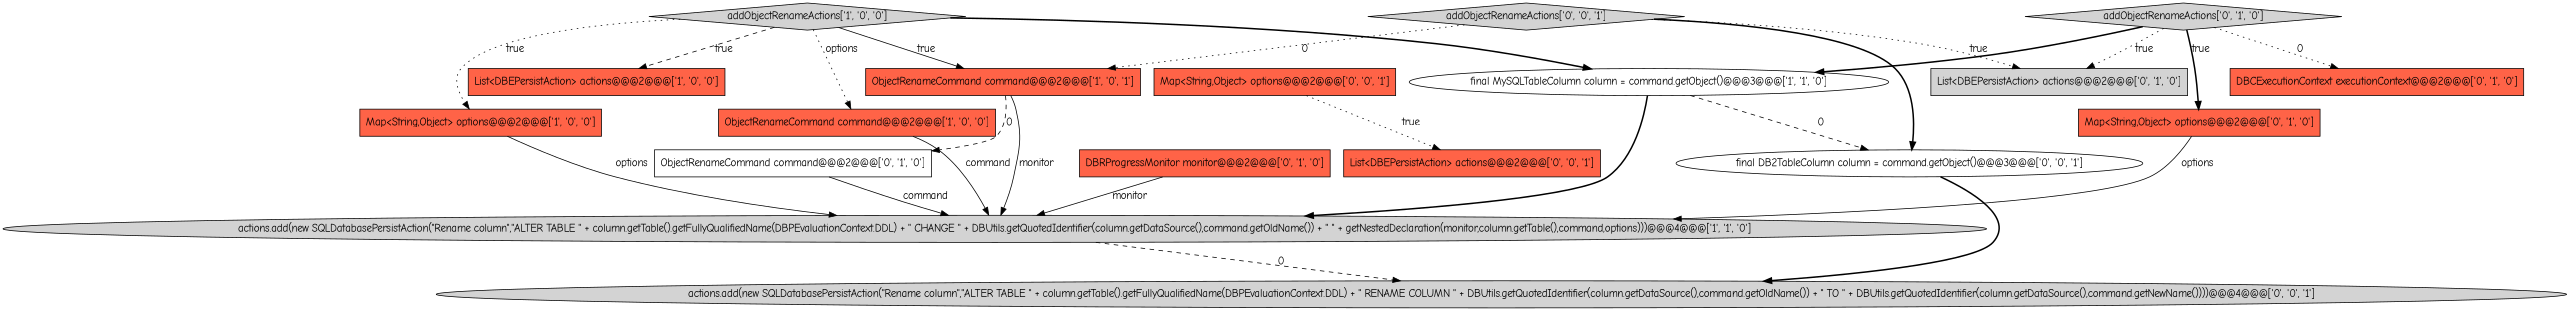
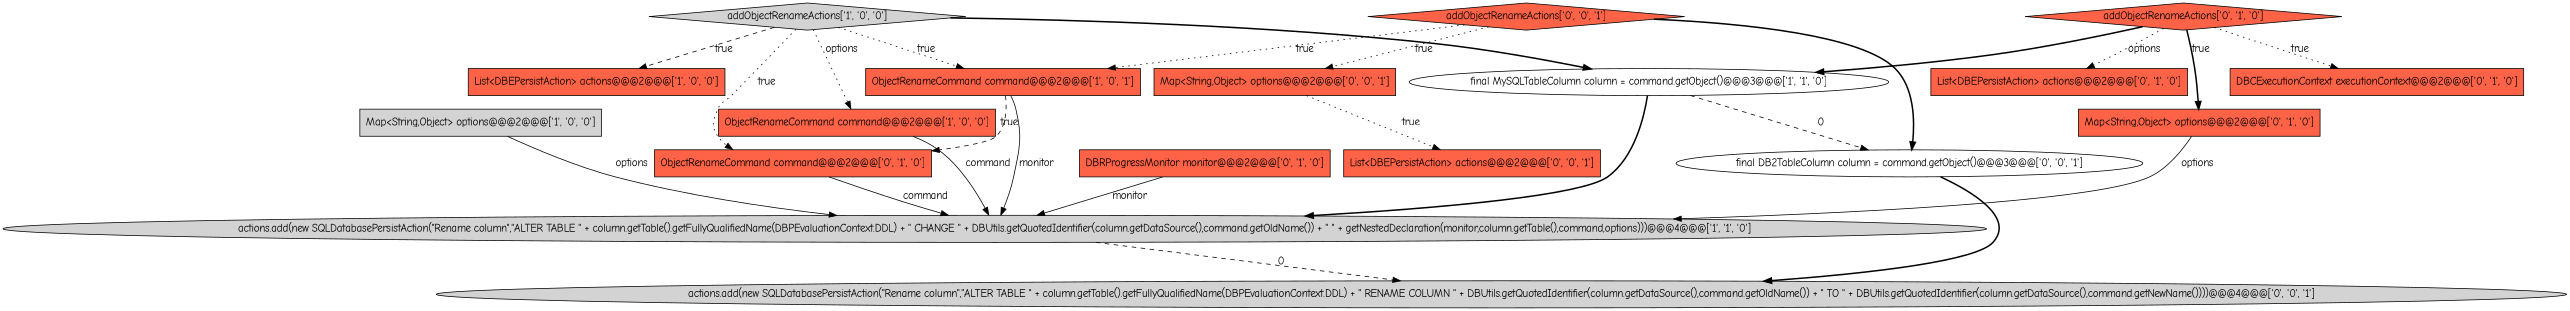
  digraph {
    fontname="Comic Neue"
    node [fillcolor=tomato fontname="Comic Neue" shape=box style=filled]
    edge [fontname="Comic Neue" style=dotted]
    n1 [label="ObjectRenameCommand command@@@2@@@['1', '0', '1']"]
-   n2 [fillcolor=white label="ObjectRenameCommand command@@@2@@@['0', '1', '0']"]
+   n2 [label="ObjectRenameCommand command@@@2@@@['0', '1', '0']"]
    n3 [fillcolor=lightgray label="actions.add(new SQLDatabasePersistAction(\"Rename column\",\"ALTER TABLE \" + column.getTable().getFullyQualifiedName(DBPEvaluationContext.DDL) + \" CHANGE \" + DBUtils.getQuotedIdentifier(column.getDataSource(),command.getOldName()) + \" \" + getNestedDeclaration(monitor,column.getTable(),command,options)))@@@4@@@['1', '1', '0']" shape=ellipse]
    n4 [fillcolor=lightgray label="actions.add(new SQLDatabasePersistAction(\"Rename column\",\"ALTER TABLE \" + column.getTable().getFullyQualifiedName(DBPEvaluationContext.DDL) + \" RENAME COLUMN \" + DBUtils.getQuotedIdentifier(column.getDataSource(),command.getOldName()) + \" TO \" + DBUtils.getQuotedIdentifier(column.getDataSource(),command.getNewName())))@@@4@@@['0', '0', '1']" shape=ellipse]
    n5 [label="List<DBEPersistAction> actions@@@2@@@['0', '0', '1']"]
    n6 [fillcolor=lightgray label="addObjectRenameActions['1', '0', '0']" shape=diamond]
    n7 [label="ObjectRenameCommand command@@@2@@@['1', '0', '0']"]
-   n8 [label="Map<String,Object> options@@@2@@@['1', '0', '0']"]
+   n8 [fillcolor=lightgray label="Map<String,Object> options@@@2@@@['1', '0', '0']"]
    n9 [label="List<DBEPersistAction> actions@@@2@@@['1', '0', '0']"]
    n10 [fillcolor=white label="final MySQLTableColumn column = command.getObject()@@@3@@@['1', '1', '0']" shape=ellipse]
    n11 [fillcolor=white label="final DB2TableColumn column = command.getObject()@@@3@@@['0', '0', '1']" shape=ellipse]
    n12 [label="DBRProgressMonitor monitor@@@2@@@['0', '1', '0']"]
    n13 [label="Map<String,Object> options@@@2@@@['0', '1', '0']"]
-   n14 [fillcolor=lightgray label="addObjectRenameActions['0', '1', '0']" shape=diamond]
-   n15 [fillcolor=lightgray label="List<DBEPersistAction> actions@@@2@@@['0', '1', '0']"]
+   n14 [label="addObjectRenameActions['0', '1', '0']" shape=diamond]
+   n15 [label="List<DBEPersistAction> actions@@@2@@@['0', '1', '0']"]
    n16 [label="DBCExecutionContext executionContext@@@2@@@['0', '1', '0']"]
    n17 [label="Map<String,Object> options@@@2@@@['0', '0', '1']"]
-   n18 [fillcolor=lightgray label="addObjectRenameActions['0', '0', '1']" shape=diamond]
-   n1 -> n2 [label=0 style=dashed]
+   n18 [label="addObjectRenameActions['0', '0', '1']" shape=diamond]
+   n1 -> n2 [label=true style=dashed]
    n1 -> n3 [label=monitor style=solid]
    n2 -> n3 [label=command style=solid]
    n3 -> n4 [label=0 style=dashed]
-   n6 -> n1 [label=true style=solid]
+   n6 -> n1 [label=true]
    n6 -> n7 [label=options]
-   n6 -> n8 [label=true]
+   n6 -> n2 [label=true]
    n6 -> n9 [label=true style=dashed]
    n6 -> n10 [style=bold]
    n7 -> n3 [label=command style=solid]
    n8 -> n3 [label=options style=solid]
    n10 -> n3 [style=bold]
    n10 -> n11 [label=0 style=dashed]
    n11 -> n4 [style=bold]
    n12 -> n3 [label=monitor style=solid]
    n13 -> n3 [label=options style=solid]
    n14 -> n10 [style=bold]
    n14 -> n13 [label=true style=bold]
-   n14 -> n15 [label=true]
-   n14 -> n16 [label=0]
+   n14 -> n15 [label=options]
+   n14 -> n16 [label=true]
    n17 -> n5 [label=true]
-   n18 -> n1 [label=0]
+   n18 -> n1 [label=true]
    n18 -> n11 [style=bold]
-   n18 -> n15 [label=true]
+   n18 -> n17 [label=true]
  }
